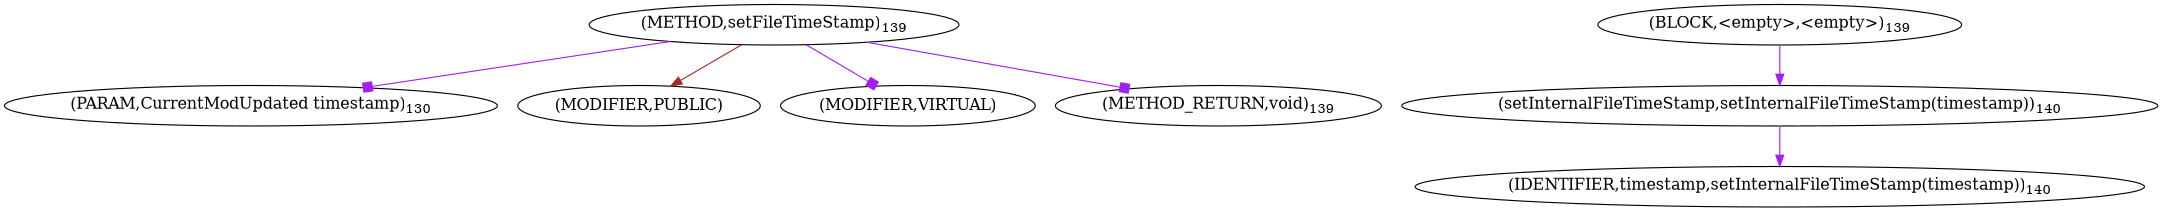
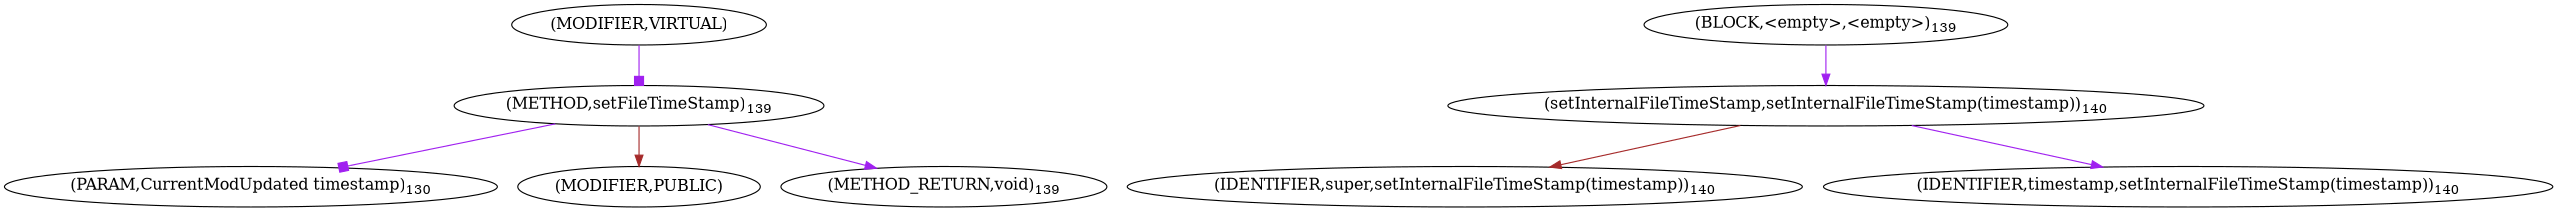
  digraph {
    edge [arrowhead=normal color=purple]
    n1 [label=<(METHOD,setFileTimeStamp)<SUB>139</SUB>>]
    n2 [label=<(PARAM,CurrentModUpdated timestamp)<SUB>130</SUB>>]
    n3 [label=<(MODIFIER,PUBLIC)>]
    n4 [label=<(MODIFIER,VIRTUAL)>]
    n5 [label=<(METHOD_RETURN,void)<SUB>139</SUB>>]
    n6 [label=<(BLOCK,&lt;empty&gt;,&lt;empty&gt;)<SUB>139</SUB>>]
    n7 [label=<(setInternalFileTimeStamp,setInternalFileTimeStamp(timestamp))<SUB>140</SUB>>]
+   n8 [label=<(IDENTIFIER,super,setInternalFileTimeStamp(timestamp))<SUB>140</SUB>>]
    n9 [label=<(IDENTIFIER,timestamp,setInternalFileTimeStamp(timestamp))<SUB>140</SUB>>]
    n1 -> n2 [arrowhead=box]
    n1 -> n3 [color=brown]
-   n1 -> n4 [arrowhead=box]
-   n1 -> n5 [arrowhead=box]
+   n4 -> n1 [arrowhead=box]
+   n1 -> n5
    n6 -> n7
+   n7 -> n8 [color=brown]
    n7 -> n9
  }
